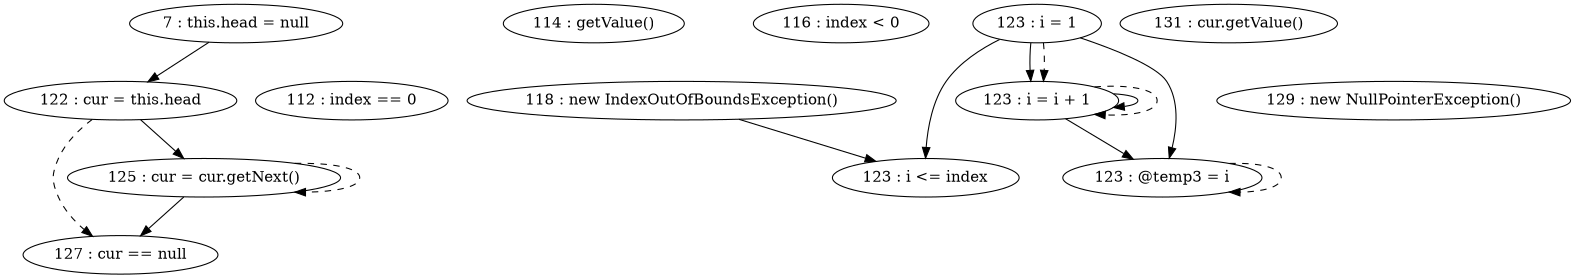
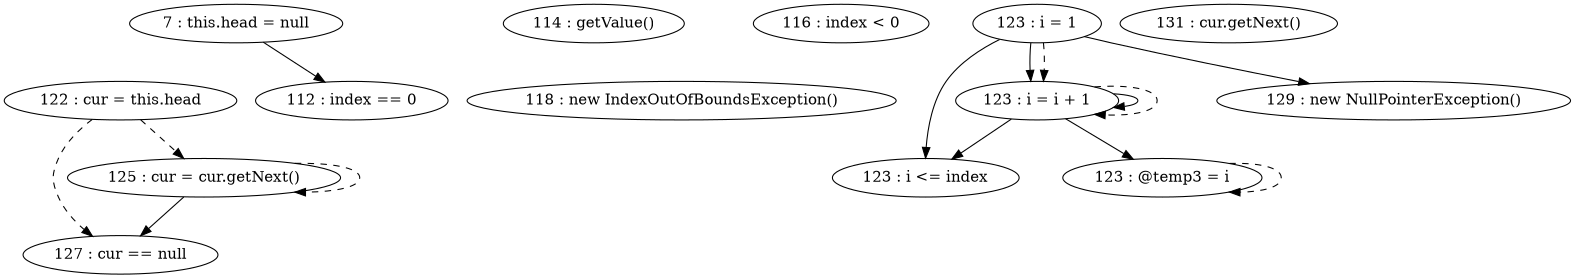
  digraph {
    "7 : this.head = null"
    "122 : cur = this.head"
    "127 : cur == null"
    "125 : cur = cur.getNext()"
    "112 : index == 0"
    "114 : getValue()"
    "116 : index < 0"
    "118 : new IndexOutOfBoundsException()"
    "123 : i = 1"
    "123 : @temp3 = i"
    "123 : i <= index"
    "123 : i = i + 1"
    "129 : new NullPointerException()"
-   "131 : cur.getValue()"
-   "7 : this.head = null" -> "122 : cur = this.head"
+   "131 : cur.getValue()" [label="131 : cur.getNext()"]
+   "7 : this.head = null" -> "112 : index == 0"
    "122 : cur = this.head" -> "127 : cur == null" [style=dashed]
-   "122 : cur = this.head" -> "125 : cur = cur.getNext()" [style=solid]
+   "122 : cur = this.head" -> "125 : cur = cur.getNext()" [style=dashed]
    "125 : cur = cur.getNext()" -> "127 : cur == null"
    "125 : cur = cur.getNext()" -> "125 : cur = cur.getNext()" [style=dashed]
-   "123 : i = 1" -> "123 : @temp3 = i"
+   "123 : i = 1" -> "129 : new NullPointerException()"
    "123 : i = 1" -> "123 : i <= index"
    "123 : i = 1" -> "123 : i = i + 1"
    "123 : i = 1" -> "123 : i = i + 1" [style=dashed]
    "123 : @temp3 = i" -> "123 : @temp3 = i" [style=dashed]
    "123 : i = i + 1" -> "123 : @temp3 = i"
-   "118 : new IndexOutOfBoundsException()" -> "123 : i <= index"
+   "123 : i = i + 1" -> "123 : i <= index"
    "123 : i = i + 1" -> "123 : i = i + 1"
    "123 : i = i + 1" -> "123 : i = i + 1" [style=dashed]
  }
